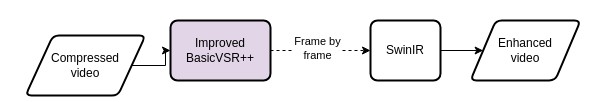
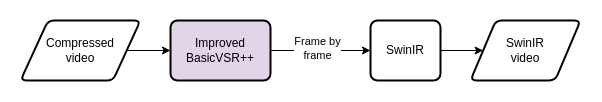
  <mxCell id="0" />
  <mxCell id="1" parent="0" />
  <mxCell id="2" style="edgeStyle=orthogonalEdgeStyle;rounded=0;orthogonalLoop=1;jettySize=auto;html=1;exitX=1;exitY=0.5;exitDx=0;exitDy=0;entryX=0;entryY=0.5;entryDx=0;entryDy=0;" parent="1" source="3" target="6" edge="1"><mxGeometry relative="1" as="geometry" /></mxCell>
- <mxCell id="3" value="Compressed&lt;br&gt;video" style="shape=parallelogram;html=1;strokeWidth=2;perimeter=parallelogramPerimeter;whiteSpace=wrap;rounded=1;arcSize=12;size=0.23;" parent="1" vertex="1"><mxGeometry x="25" y="35" width="120" height="60" as="geometry" /></mxCell>
- <mxCell id="4" style="edgeStyle=orthogonalEdgeStyle;rounded=0;orthogonalLoop=1;jettySize=auto;html=1;exitX=1;exitY=0.5;exitDx=0;exitDy=0;entryX=0;entryY=0.5;entryDx=0;entryDy=0;dashed=1;" parent="1" source="6" target="8" edge="1"><mxGeometry relative="1" as="geometry" /></mxCell>
+ <mxCell id="3" value="Compressed&lt;br&gt;video" style="shape=parallelogram;html=1;strokeWidth=2;perimeter=parallelogramPerimeter;whiteSpace=wrap;rounded=1;arcSize=12;size=0.23;" parent="1" vertex="1"><mxGeometry x="20" y="20" width="120" height="60" as="geometry" /></mxCell>
+ <mxCell id="4" style="edgeStyle=orthogonalEdgeStyle;rounded=0;orthogonalLoop=1;jettySize=auto;html=1;exitX=1;exitY=0.5;exitDx=0;exitDy=0;entryX=0;entryY=0.5;entryDx=0;entryDy=0;" parent="1" source="6" target="8" edge="1"><mxGeometry relative="1" as="geometry" /></mxCell>
  <mxCell id="5" value="Frame by&lt;br&gt;frame" style="edgeLabel;html=1;align=center;verticalAlign=middle;resizable=0;points=[];" parent="4" vertex="1" connectable="0"><mxGeometry x="-0.09" y="3" relative="1" as="geometry"><mxPoint as="offset" /></mxGeometry></mxCell>
  <mxCell id="6" value="Improved&lt;br&gt;BasicVSR++" style="rounded=1;whiteSpace=wrap;html=1;absoluteArcSize=1;arcSize=14;strokeWidth=2;fillColor=#e1d5e7;" parent="1" vertex="1"><mxGeometry x="170" y="20" width="100" height="60" as="geometry" /></mxCell>
  <mxCell id="7" style="edgeStyle=orthogonalEdgeStyle;rounded=0;orthogonalLoop=1;jettySize=auto;html=1;exitX=1;exitY=0.5;exitDx=0;exitDy=0;entryX=0;entryY=0.5;entryDx=0;entryDy=0;" parent="1" source="8" target="9" edge="1"><mxGeometry relative="1" as="geometry" /></mxCell>
  <mxCell id="8" value="SwinIR" style="rounded=1;whiteSpace=wrap;html=1;absoluteArcSize=1;arcSize=14;strokeWidth=2;" parent="1" vertex="1"><mxGeometry x="370" y="20" width="70" height="60" as="geometry" /></mxCell>
- <mxCell id="9" value="Enhanced&lt;br&gt;video" style="shape=parallelogram;html=1;strokeWidth=2;perimeter=parallelogramPerimeter;whiteSpace=wrap;rounded=1;arcSize=12;size=0.23;" parent="1" vertex="1"><mxGeometry x="470" y="20" width="110" height="60" as="geometry" /></mxCell>
+ <mxCell id="9" value="SwinIR&lt;br&gt;video" style="shape=parallelogram;html=1;strokeWidth=2;perimeter=parallelogramPerimeter;whiteSpace=wrap;rounded=1;arcSize=12;size=0.23;" parent="1" vertex="1"><mxGeometry x="470" y="20" width="110" height="60" as="geometry" /></mxCell>
